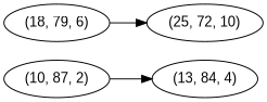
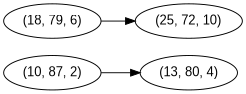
  digraph {
    fontname="Liberation Sans"
    rankdir=LR
    node [fontname="Liberation Sans"]
    edge [fontname="Liberation Sans"]
    "(10, 87, 2)"
-   "(13, 84, 4)"
+   "(13, 84, 4)" [label="(13, 80, 4)"]
    "(18, 79, 6)"
    "(25, 72, 10)"
    "(10, 87, 2)" -> "(13, 84, 4)"
    "(18, 79, 6)" -> "(25, 72, 10)"
  }
